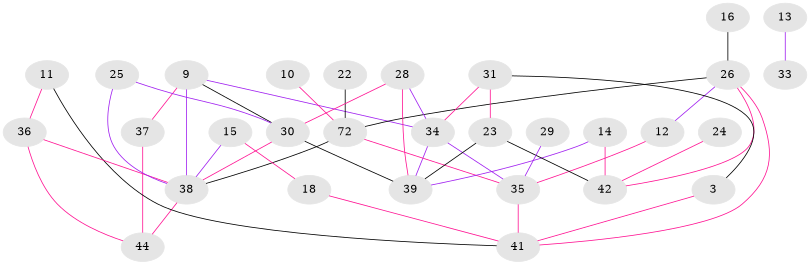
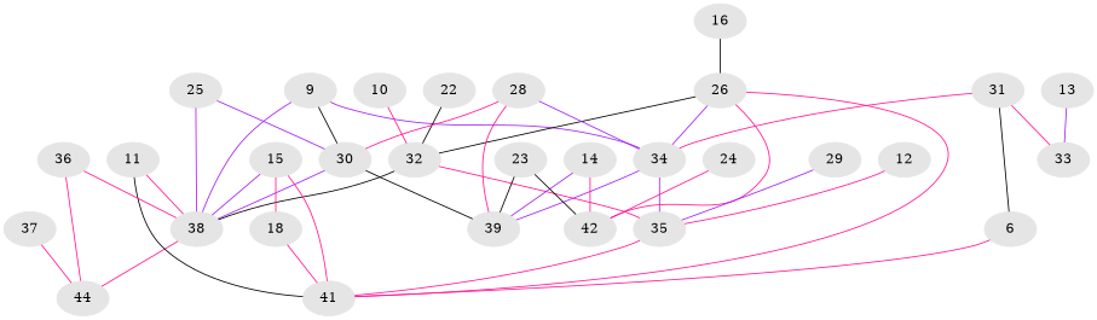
  graph {
    node [color=gray90 style=filled]
    edge [color=deeppink weight=1.0]
-   6 [label=3]
+   6
    41
    9
    30
    34
    37
    38
    39
    35
    n10 [label=44]
    10
-   32 [label=72]
+   32
    11
    36
    12
    13
    33
    14
    42
    15
    18
    16
    26
    22
    23
    24
    25
    28
    29
    31
    6 -- 41
    9 -- 30 [color=black]
    9 -- 34 [color=purple]
-   9 -- 37 [weight=2.0]
    9 -- 38 [color=purple]
-   30 -- 38
+   30 -- 38 [color=purple]
    30 -- 39 [color=black weight=2.0]
    34 -- 39 [color=purple]
    34 -- 35 [color=purple]
    37 -- n10
    38 -- n10
    35 -- 41
    10 -- 32
    32 -- 38 [color=black]
    32 -- 35
    11 -- 41 [color=black]
-   11 -- 36
+   11 -- 38
    36 -- 38
    36 -- n10
    12 -- 35
    13 -- 33 [color=purple]
    14 -- 39 [color=purple]
    14 -- 42 [weight=2.0]
+   15 -- 41 [weight=2.0]
    15 -- 38 [color=purple]
    15 -- 18
    18 -- 41
    16 -- 26 [color=black]
    26 -- 41
-   26 -- 12 [color=purple]
+   26 -- 34 [color=purple]
    26 -- 32 [color=black]
    26 -- 42
    22 -- 32 [color=black]
    23 -- 39 [color=black]
    23 -- 42 [color=black]
    24 -- 42
    25 -- 30 [color=purple]
    25 -- 38 [color=purple]
    28 -- 30
    28 -- 34 [color=purple]
    28 -- 39
    29 -- 35 [color=purple]
    31 -- 6 [color=black]
    31 -- 34
-   31 -- 23
+   31 -- 33
  }
